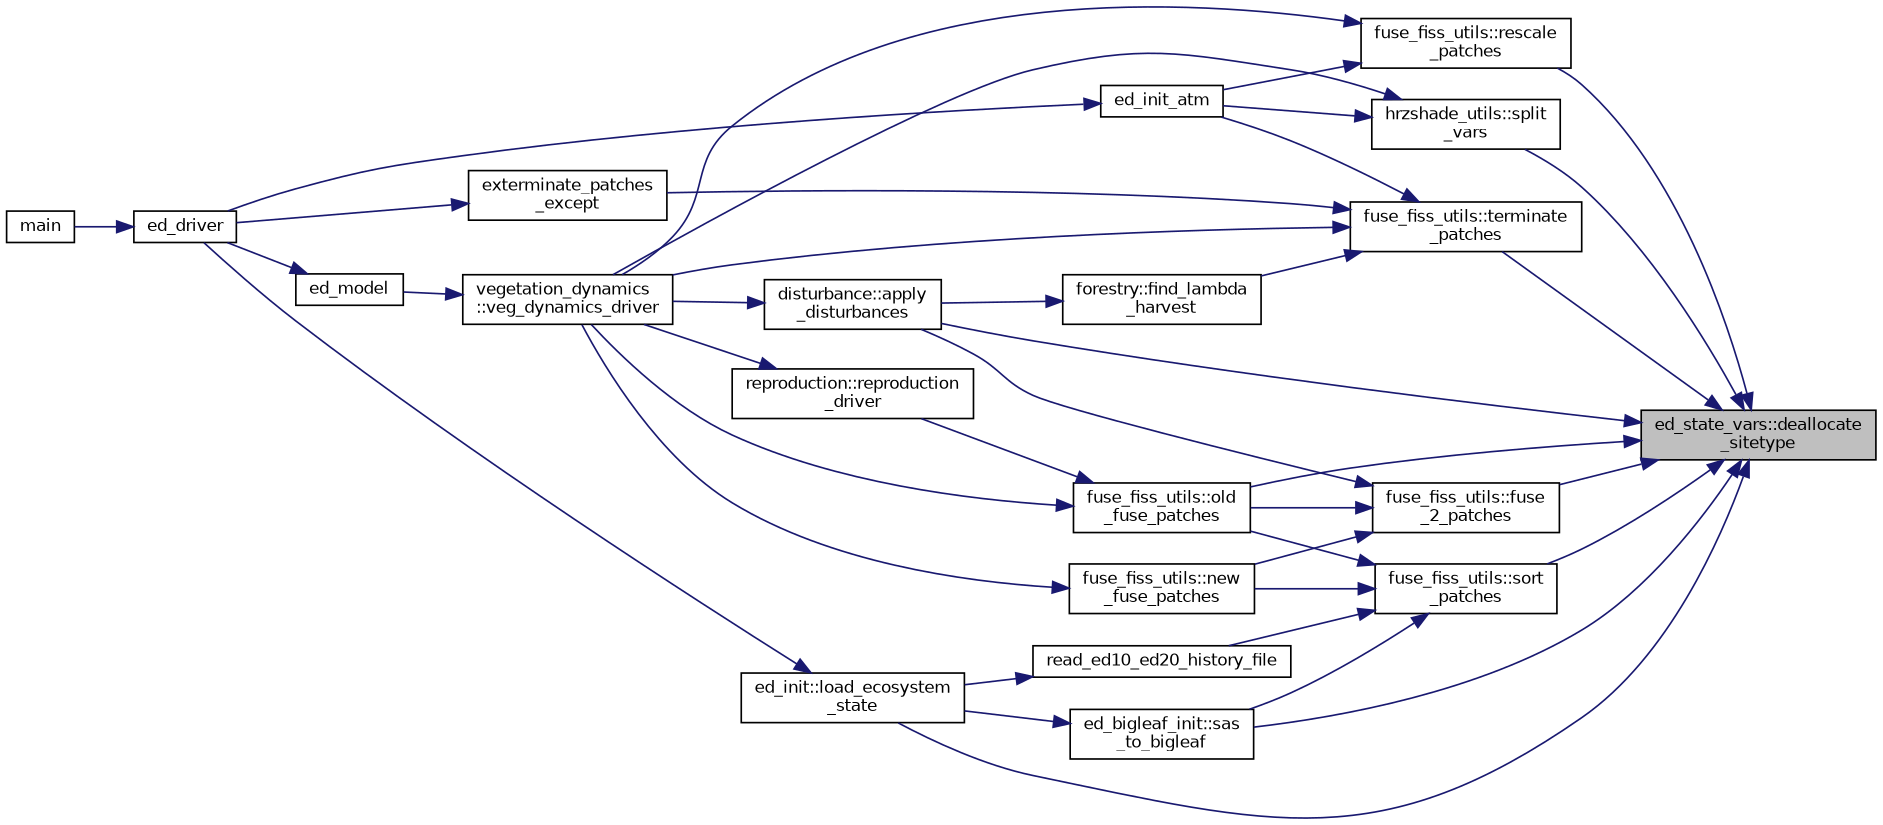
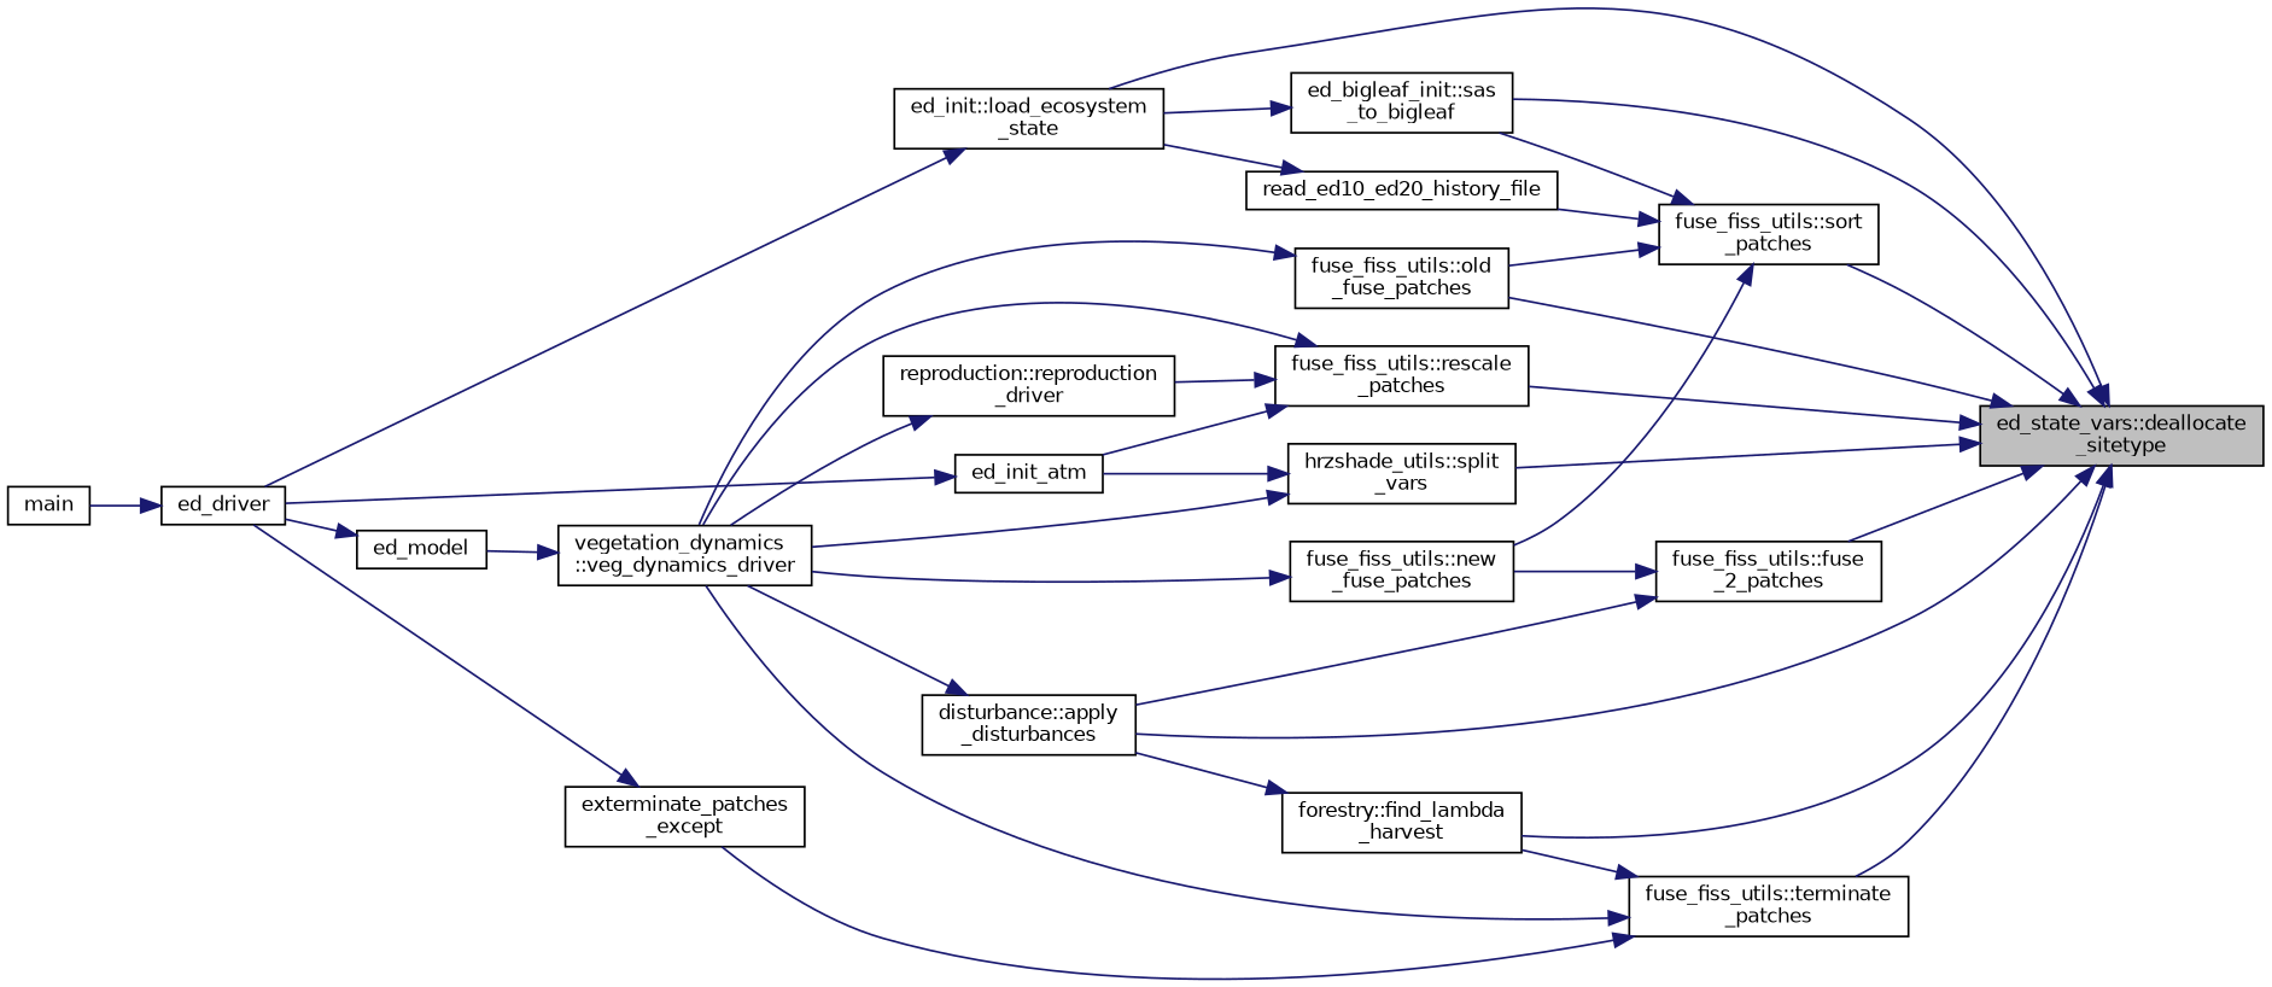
  digraph {
    rankdir=RL
    node [color=black fillcolor=white fontname=Helvetica fontsize=10 shape=record style=filled]
    edge [color=midnightblue dir=back fontname=Helvetica fontsize=10 labelfontname=Helvetica labelfontsize=10 style=solid]
    n1 [fillcolor=grey75 fontcolor=black height=0.2 label="ed_state_vars::deallocate\l_sitetype" width=0.4]
    n2 [height=0.2 label="disturbance::apply\l_disturbances" width=0.4]
    n3 [height=0.2 label="forestry::find_lambda\l_harvest" width=0.4]
    n4 [height=0.2 label="fuse_fiss_utils::fuse\l_2_patches" width=0.4]
    n5 [height=0.2 label="fuse_fiss_utils::old\l_fuse_patches" width=0.4]
    n6 [height=0.2 label="fuse_fiss_utils::rescale\l_patches" width=0.4]
    n7 [height=0.2 label="ed_bigleaf_init::sas\l_to_bigleaf" width=0.4]
    n8 [height=0.2 label="fuse_fiss_utils::sort\l_patches" width=0.4]
    n9 [height=0.2 label="hrzshade_utils::split\l_vars" width=0.4]
    n10 [height=0.2 label="fuse_fiss_utils::terminate\l_patches" width=0.4]
    n11 [height=0.2 label="ed_init::load_ecosystem\l_state" width=0.4]
    n12 [height=0.2 label="vegetation_dynamics\l::veg_dynamics_driver" width=0.4]
    n13 [height=0.2 label="fuse_fiss_utils::new\l_fuse_patches" width=0.4]
    n14 [height=0.2 label=ed_init_atm width=0.4]
    n15 [height=0.2 label="reproduction::reproduction\l_driver" width=0.4]
    n16 [height=0.2 label=read_ed10_ed20_history_file width=0.4]
    n17 [height=0.2 label="exterminate_patches\l_except" width=0.4]
    n18 [height=0.2 label=ed_model width=0.4]
    n19 [height=0.2 label=ed_driver width=0.4]
    n20 [height=0.2 label=main width=0.4]
    n1 -> n2
+   n1 -> n3
    n1 -> n4
    n1 -> n5
    n1 -> n6
    n1 -> n7
    n1 -> n8
    n1 -> n9
    n1 -> n10
    n1 -> n11
    n2 -> n12
    n3 -> n2
    n4 -> n2
-   n4 -> n5
    n4 -> n13
    n5 -> n12
    n6 -> n12
    n6 -> n14
-   n5 -> n15
+   n6 -> n15
    n7 -> n11
    n8 -> n5
    n8 -> n7
    n8 -> n13
    n8 -> n16
    n9 -> n12
    n9 -> n14
    n10 -> n3
    n10 -> n12
-   n10 -> n14
    n10 -> n17
    n11 -> n19
    n12 -> n18
    n13 -> n12
    n14 -> n19
    n15 -> n12
    n16 -> n11
    n17 -> n19
    n18 -> n19
    n19 -> n20
  }
